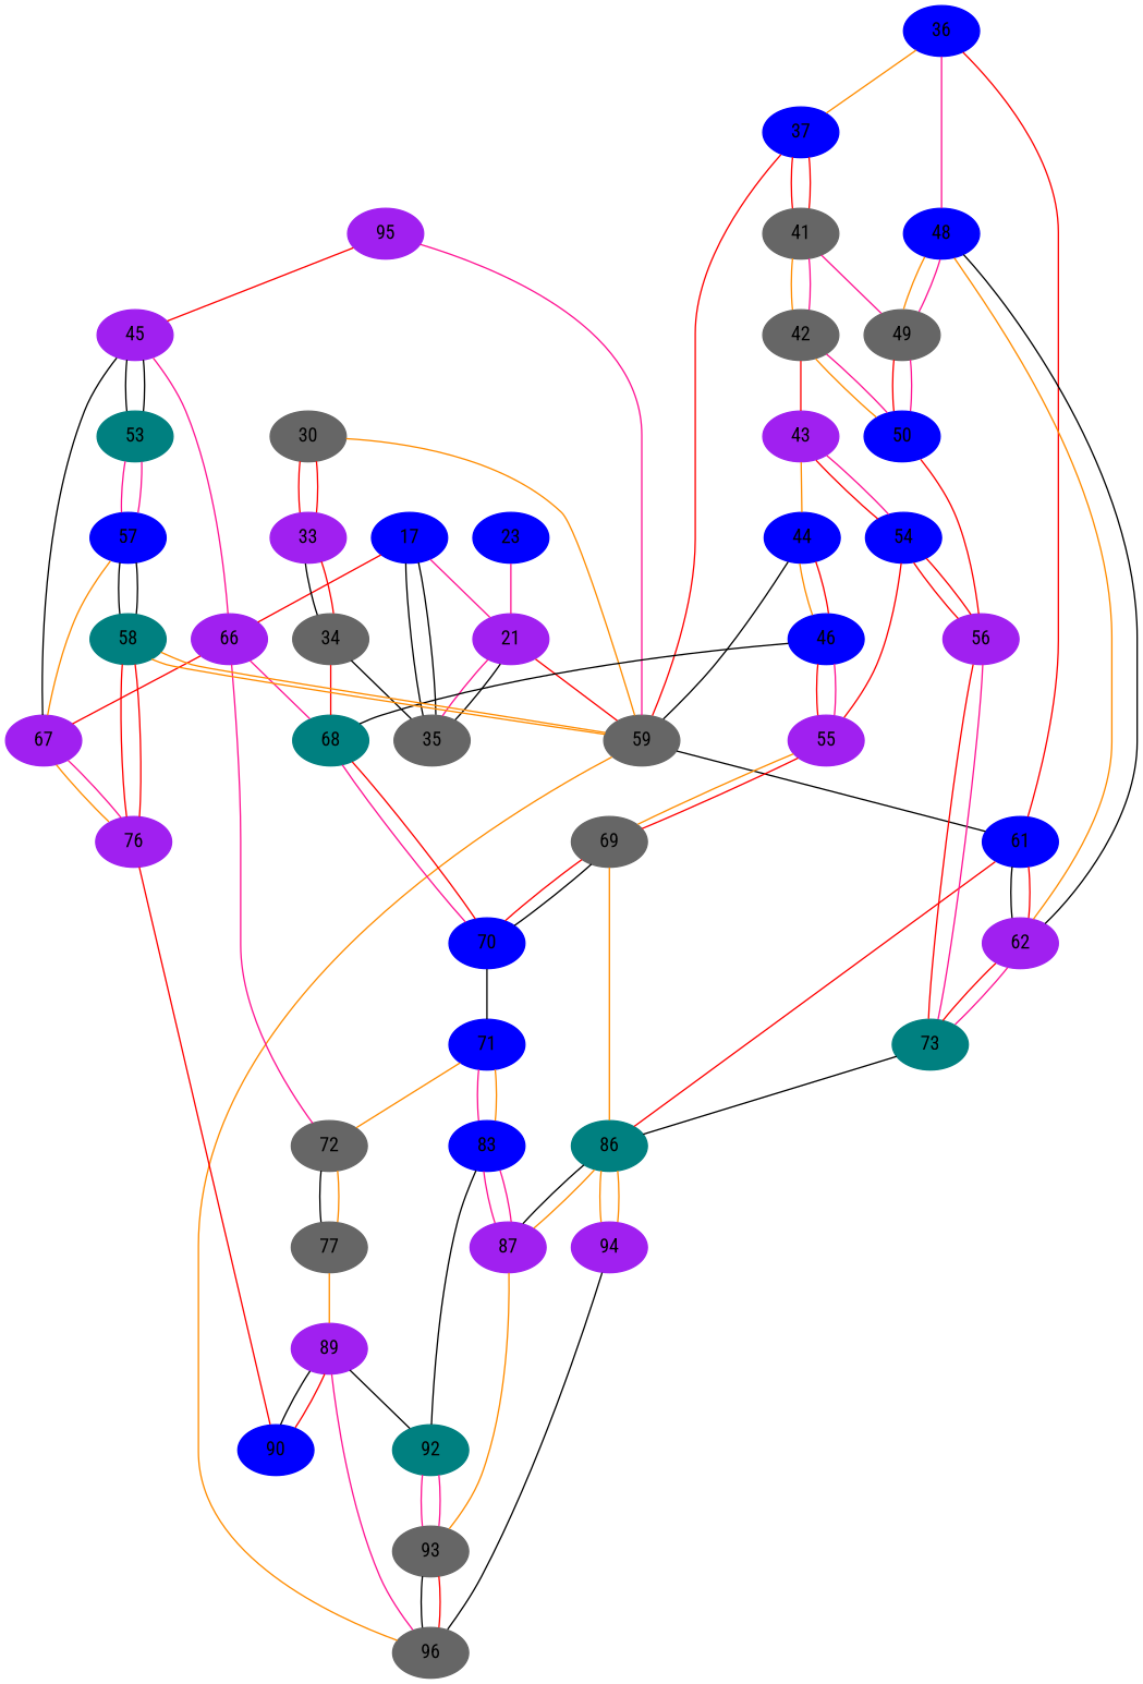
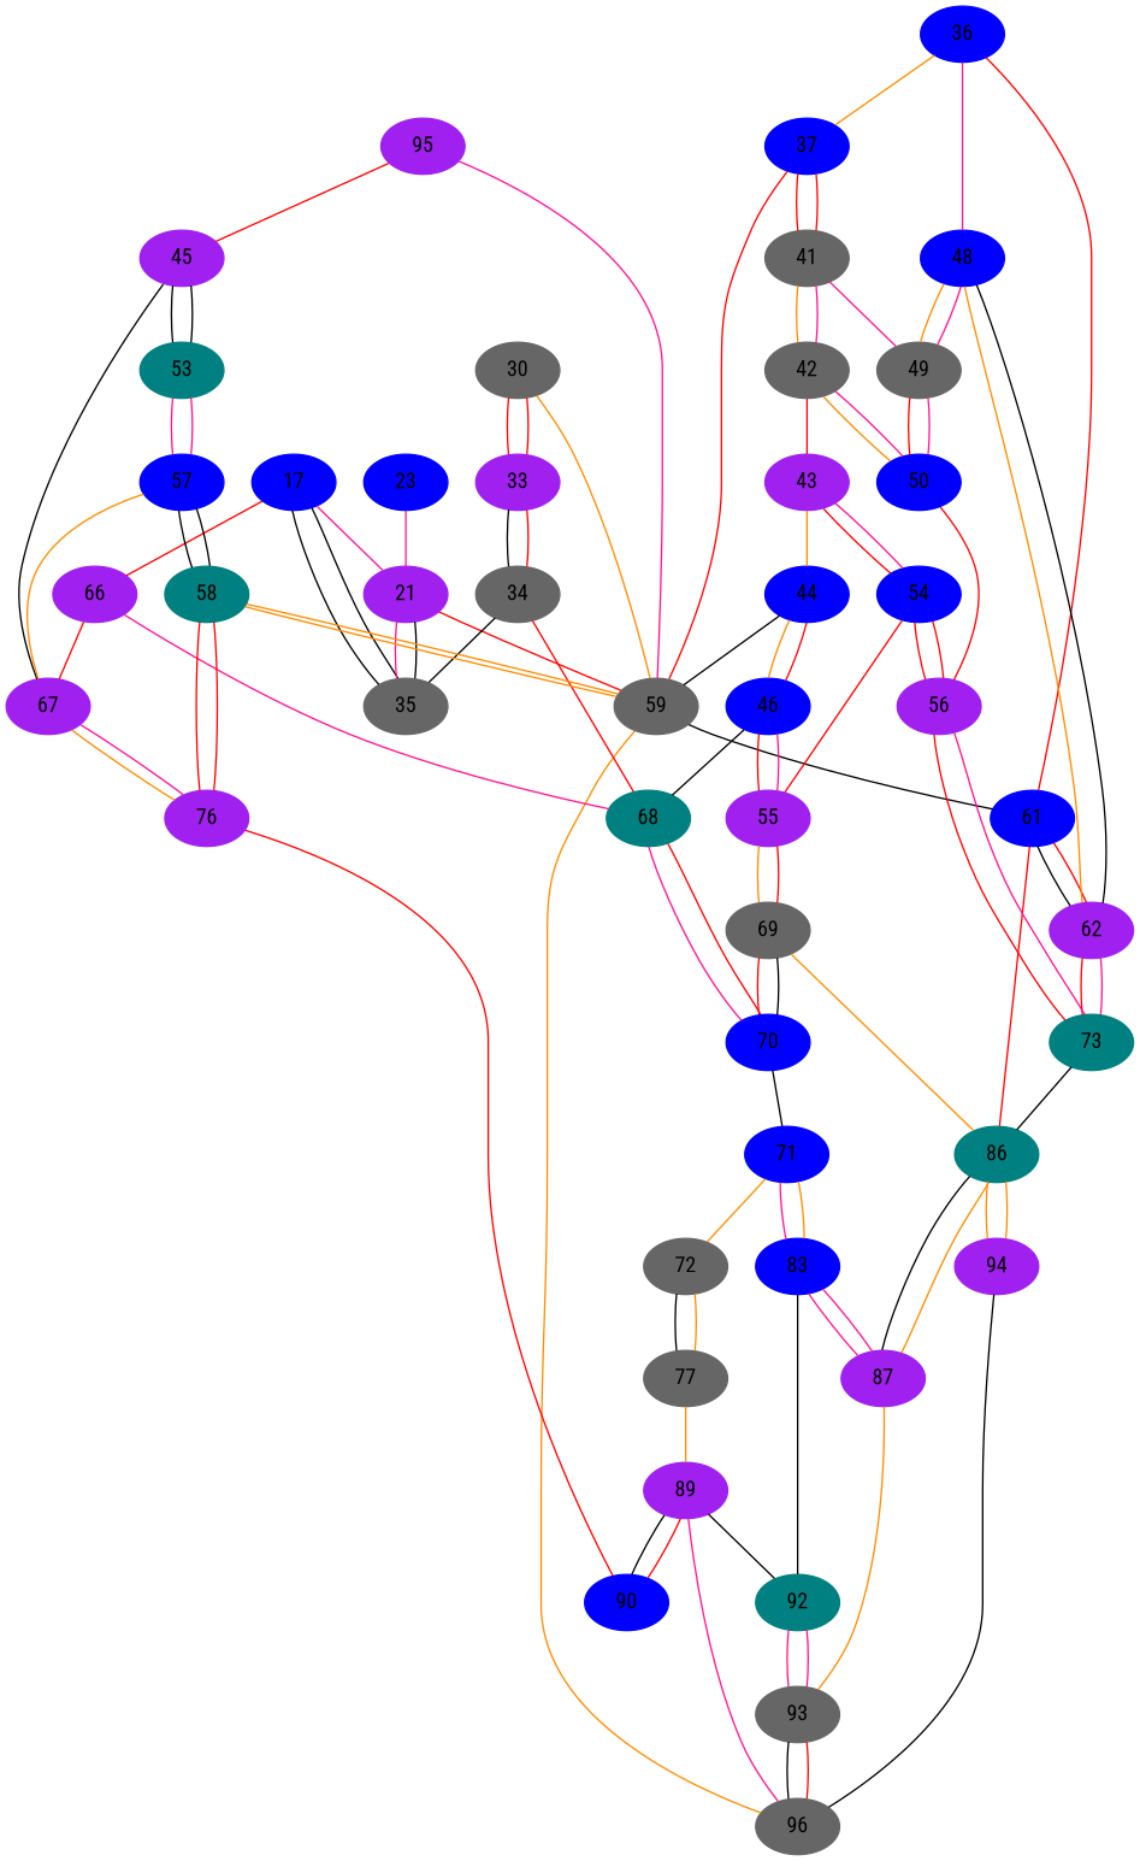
  graph {
    fontname="Roboto Condensed"
    node [color=blue fontname="Roboto Condensed" style=filled]
    edge [color=red fontname="Roboto Condensed"]
    n1 [color=purple label=95 super="+14"]
    45 [color=purple super="+22+21"]
    59 [color=gray40 super="+3+13+32"]
    66 [color=purple super="+52+63"]
    53 [color=teal]
    67 [color=purple super="+60"]
    61 [super="+2+26"]
    96 [color=gray40 super="+95"]
    17
    n10 [color=purple label=21 super="+16"]
    35 [color=gray40]
    68 [color=teal super="+51"]
    72 [color=gray40 super="+65"]
    23
    30 [color=gray40 super="+29"]
    33 [color=purple]
    34 [color=gray40]
    70
    36 [super="+25+24"]
    37
    48 [super="+39+38"]
    41 [color=gray40]
    49 [color=gray40 super="+40"]
    62 [color=purple]
    86 [color=teal super="+82"]
    42 [color=gray40]
    43 [color=purple]
    50
    44
    54
    56 [color=purple]
    46
    55 [color=purple]
    57
    76 [color=purple]
    69 [color=gray40]
    73 [color=teal]
    58 [color=teal]
    90 [super="+81+80"]
    87 [color=purple]
    94 [color=purple]
    77 [color=gray40]
    71
    83
    92 [color=teal super="+84"]
    89 [color=purple super="+88+85"]
    93 [color=gray40]
    n1 -- 45 [weight=2]
    n1 -- 59 [color=deeppink weight=2]
-   45 -- 66 [color=deeppink]
    45 -- 53 [color=black weight=2]
    45 -- 53 [color=black]
    45 -- 67 [color=black]
    59 -- 61 [color=black weight=4]
    59 -- 96 [color=darkorange]
    66 -- 67
    66 -- 68 [color=deeppink weight=2]
-   66 -- 72 [color=deeppink weight=2]
    53 -- 57 [color=deeppink]
    53 -- 57 [color=deeppink]
    67 -- 76 [color=darkorange]
    67 -- 76 [color=deeppink]
    61 -- 62 [color=black]
    61 -- 62
    61 -- 86
    17 -- 66
    17 -- n10 [color=deeppink]
    17 -- 35 [color=black]
    17 -- 35 [color=black]
    n10 -- 59 [weight=2]
    n10 -- 35 [color=deeppink]
    n10 -- 35 [color=black]
    68 -- 70 [color=deeppink]
    68 -- 70
    72 -- 77 [color=black weight=2]
    72 -- 77 [color=darkorange]
    23 -- n10 [color=deeppink weight=3]
    30 -- 59 [color=darkorange weight=2]
    30 -- 33 [weight=2]
    30 -- 33
    33 -- 34 [color=black]
    33 -- 34
    34 -- 35 [color=black]
    34 -- 68
    70 -- 71 [color=black]
    36 -- 61 [weight=2]
    36 -- 37 [color=darkorange]
    36 -- 48 [color=deeppink weight=2]
    37 -- 59
    37 -- 41
    37 -- 41
    48 -- 49 [color=darkorange weight=2]
    48 -- 49 [color=deeppink]
    48 -- 62 [color=darkorange]
    48 -- 62 [color=black]
    41 -- 49 [color=deeppink]
    41 -- 42 [color=darkorange]
    41 -- 42 [color=deeppink]
    49 -- 50
    49 -- 50 [color=deeppink]
    62 -- 73
    62 -- 73 [color=deeppink]
    86 -- 87 [color=black]
    86 -- 87 [color=darkorange]
    86 -- 94 [color=darkorange weight=2]
    86 -- 94 [color=darkorange]
    42 -- 43
    42 -- 50 [color=darkorange]
    42 -- 50 [color=deeppink]
    43 -- 44 [color=darkorange]
    43 -- 54
    43 -- 54 [color=deeppink]
    50 -- 56
    44 -- 59 [color=black]
    44 -- 46 [color=darkorange]
    44 -- 46
    54 -- 56
    54 -- 56
    54 -- 55
    56 -- 73
    56 -- 73 [color=deeppink]
    46 -- 68 [color=black]
    46 -- 55
    46 -- 55 [color=deeppink]
    55 -- 69 [color=darkorange]
    55 -- 69
    57 -- 67 [color=darkorange]
    57 -- 58 [color=black]
    57 -- 58 [color=black]
    76 -- 90
    69 -- 70
    69 -- 70 [color=black]
    69 -- 86 [color=darkorange]
    73 -- 86 [color=black]
    58 -- 59 [color=darkorange]
    58 -- 59 [color=darkorange]
    58 -- 76
    58 -- 76
    87 -- 93 [color=darkorange]
    94 -- 96 [color=black]
    77 -- 89 [color=darkorange]
    71 -- 72 [color=darkorange]
    71 -- 83 [color=deeppink]
    71 -- 83 [color=darkorange]
    83 -- 87 [color=deeppink]
    83 -- 87 [color=deeppink]
    83 -- 92 [color=black]
    92 -- 93 [color=deeppink]
    92 -- 93 [color=deeppink]
    89 -- 96 [color=deeppink]
    89 -- 90 [color=black weight=2]
    89 -- 90
    89 -- 92 [color=black weight=2]
    93 -- 96 [color=black]
    93 -- 96
  }
